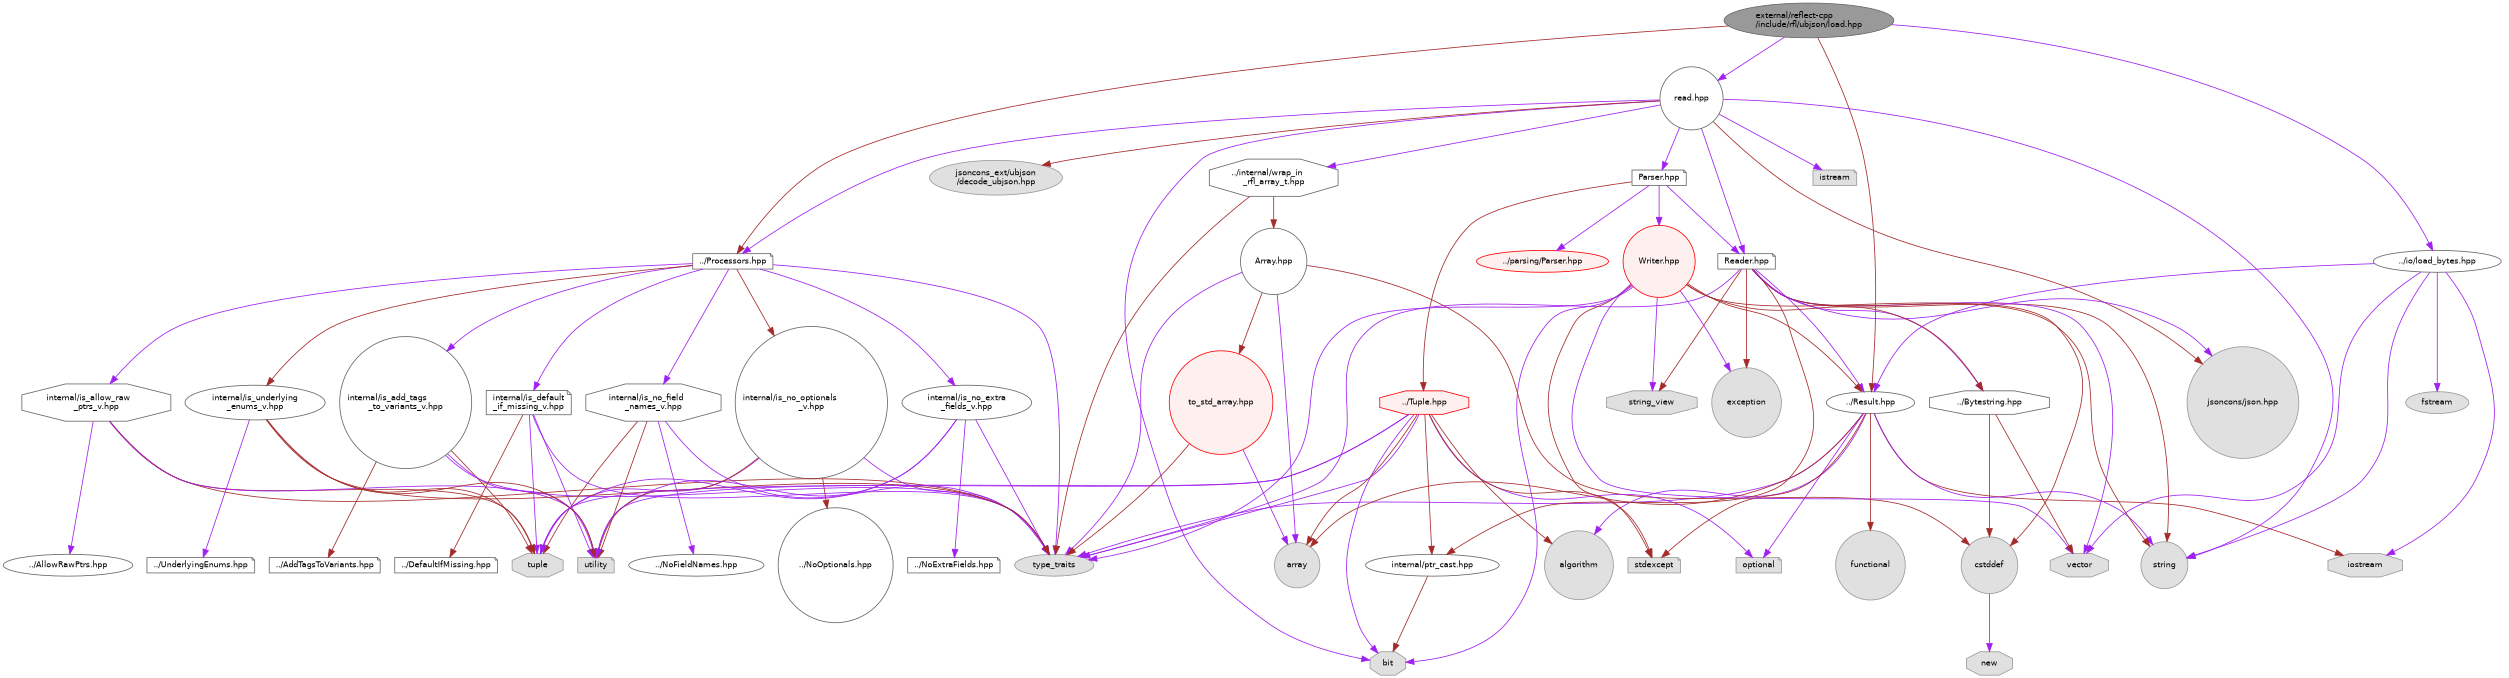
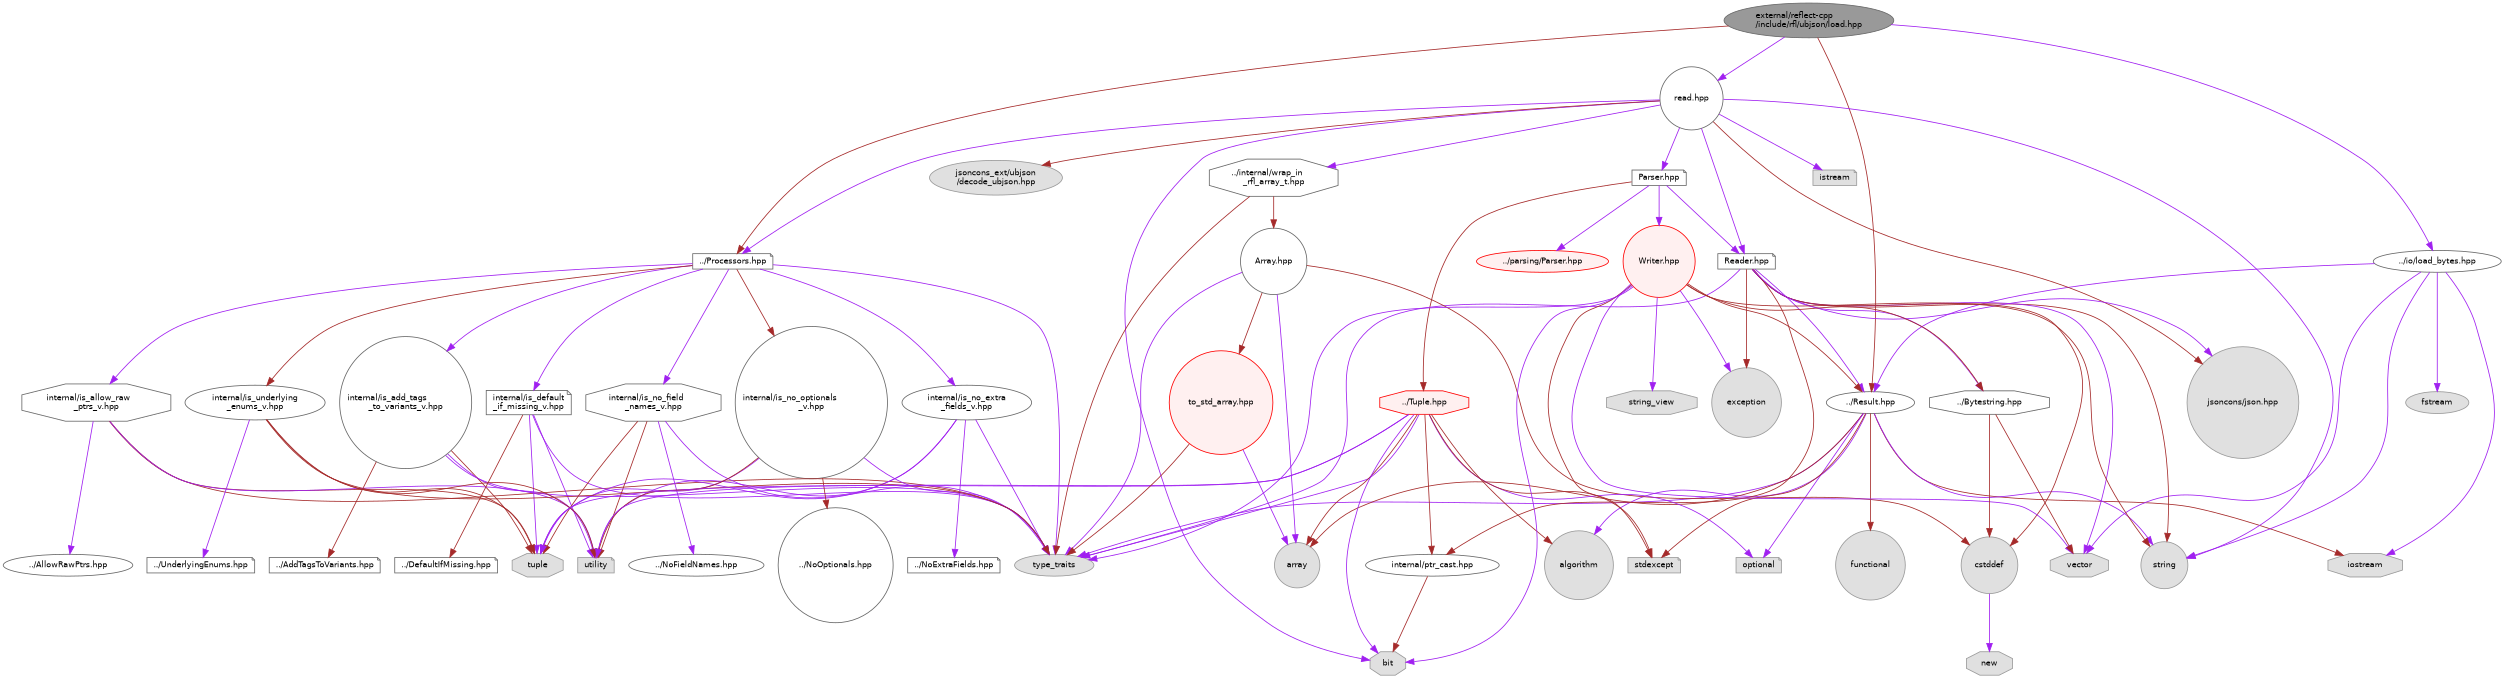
  digraph {
    node [color=grey40 fillcolor=white fontname=Helvetica fontsize=10 shape=circle style=filled]
    edge [color=purple fontname=Helvetica fontsize=10 labelfontname=Helvetica labelfontsize=10 style=solid]
    n1 [color=gray40 fillcolor=grey60 fontcolor=black height=0.2 label="external/reflect-cpp\l/include/rfl/ubjson/load.hpp" shape=ellipse width=0.4]
    n2 [height=0.2 label="../Processors.hpp" shape=note width=0.4]
    n3 [height=0.2 label="../Result.hpp" shape=ellipse width=0.4]
    n4 [height=0.2 label="../io/load_bytes.hpp" shape=ellipse width=0.4]
    n5 [height=0.2 label="read.hpp" width=0.4]
    n6 [color=grey60 fillcolor="#E0E0E0" height=0.2 label=type_traits shape=ellipse width=0.4]
    n7 [height=0.2 label="internal/is_add_tags\l_to_variants_v.hpp" width=0.4]
    n8 [height=0.2 label="internal/is_allow_raw\l_ptrs_v.hpp" shape=octagon width=0.4]
    n9 [height=0.2 label="internal/is_default\l_if_missing_v.hpp" shape=note width=0.4]
    n10 [height=0.2 label="internal/is_no_extra\l_fields_v.hpp" shape=ellipse width=0.4]
    n11 [height=0.2 label="internal/is_no_field\l_names_v.hpp" shape=octagon width=0.4]
    n12 [height=0.2 label="internal/is_no_optionals\l_v.hpp" width=0.4]
    n13 [height=0.2 label="internal/is_underlying\l_enums_v.hpp" shape=ellipse width=0.4]
    n14 [color=grey60 fillcolor="#E0E0E0" height=0.2 label=algorithm width=0.4]
    n15 [color=grey60 fillcolor="#E0E0E0" height=0.2 label=array width=0.4]
    n16 [color=grey60 fillcolor="#E0E0E0" height=0.2 label=functional width=0.4]
    n17 [color=grey60 fillcolor="#E0E0E0" height=0.2 label=iostream shape=octagon width=0.4]
    n18 [color=grey60 fillcolor="#E0E0E0" height=0.2 label=optional shape=note width=0.4]
    n19 [color=grey60 fillcolor="#E0E0E0" height=0.2 label=stdexcept shape=note width=0.4]
    n20 [color=grey60 fillcolor="#E0E0E0" height=0.2 label=string width=0.4]
    n21 [color=grey60 fillcolor="#E0E0E0" height=0.2 label=fstream shape=ellipse width=0.4]
    n22 [color=grey60 fillcolor="#E0E0E0" height=0.2 label=vector shape=octagon width=0.4]
    n23 [color=grey60 fillcolor="#E0E0E0" height=0.2 label=bit shape=octagon width=0.4]
    n24 [color=grey60 fillcolor="#E0E0E0" height=0.2 label=istream shape=note width=0.4]
    n25 [color=grey60 fillcolor="#E0E0E0" height=0.2 label="jsoncons/json.hpp" width=0.4]
    n26 [color=grey60 fillcolor="#E0E0E0" height=0.2 label="jsoncons_ext/ubjson\l/decode_ubjson.hpp" shape=ellipse width=0.4]
    n27 [height=0.2 label="../internal/wrap_in\l_rfl_array_t.hpp" shape=octagon width=0.4]
    n28 [height=0.2 label="Parser.hpp" shape=note width=0.4]
    n29 [height=0.2 label="Reader.hpp" shape=note width=0.4]
    n30 [color=grey60 fillcolor="#E0E0E0" height=0.2 label=tuple shape=octagon width=0.4]
    n31 [color=grey60 fillcolor="#E0E0E0" height=0.2 label=utility shape=note width=0.4]
    n32 [height=0.2 label="../AddTagsToVariants.hpp" shape=note width=0.4]
    n33 [height=0.2 label="../AllowRawPtrs.hpp" shape=ellipse width=0.4]
    n34 [height=0.2 label="../DefaultIfMissing.hpp" shape=note width=0.4]
    n35 [height=0.2 label="../NoExtraFields.hpp" shape=note width=0.4]
    n36 [height=0.2 label="../NoFieldNames.hpp" shape=ellipse width=0.4]
    n37 [height=0.2 label="../NoOptionals.hpp" width=0.4]
    n38 [height=0.2 label="../UnderlyingEnums.hpp" shape=note width=0.4]
    n39 [color=grey60 fillcolor="#E0E0E0" height=0.2 label=new shape=octagon width=0.4]
    n40 [height=0.2 label="Array.hpp" width=0.4]
    n41 [color=red fillcolor="#FFF0F0" height=0.2 label="../Tuple.hpp" shape=octagon width=0.4]
    n42 [color=red fillcolor="#FFF0F0" height=0.2 label="../parsing/Parser.hpp" shape=ellipse width=0.4]
    n43 [color=red fillcolor="#FFF0F0" height=0.2 label="Writer.hpp" width=0.4]
    n44 [color=grey60 fillcolor="#E0E0E0" height=0.2 label=cstddef width=0.4]
    n45 [height=0.2 label="internal/ptr_cast.hpp" shape=ellipse width=0.4]
    n46 [color=grey60 fillcolor="#E0E0E0" height=0.2 label=exception width=0.4]
    n47 [color=grey60 fillcolor="#E0E0E0" height=0.2 label=string_view shape=octagon width=0.4]
    n48 [height=0.2 label="../Bytestring.hpp" shape=octagon width=0.4]
    n49 [color=red fillcolor="#FFF0F0" height=0.2 label="to_std_array.hpp" width=0.4]
    n1 -> n2 [color=brown]
    n1 -> n3 [color=brown]
    n1 -> n4
    n1 -> n5
    n2 -> n6
    n2 -> n7
    n2 -> n8
    n2 -> n9
    n2 -> n10
    n2 -> n11
    n2 -> n12 [color=brown]
    n2 -> n13 [color=brown]
    n3 -> n6
    n3 -> n14
    n3 -> n15 [color=brown]
    n3 -> n16 [color=brown]
    n3 -> n17 [color=brown]
    n3 -> n18
    n3 -> n19 [color=brown]
    n3 -> n20
    n4 -> n3
    n4 -> n17
    n4 -> n20
    n4 -> n21
    n4 -> n22
    n5 -> n2
    n5 -> n20
    n5 -> n23
    n5 -> n24
    n5 -> n25 [color=brown]
    n5 -> n26 [color=brown]
    n5 -> n27
    n5 -> n28
    n5 -> n29
    n7 -> n6
    n7 -> n30 [color=brown]
    n7 -> n31
    n7 -> n32 [color=brown]
    n8 -> n6 [color=brown]
    n8 -> n30 [color=brown]
    n8 -> n31
    n8 -> n33
    n9 -> n6
    n9 -> n30
    n9 -> n31
    n9 -> n34 [color=brown]
    n10 -> n6
    n10 -> n30
    n10 -> n31
    n10 -> n35
    n11 -> n6
    n11 -> n30 [color=brown]
    n11 -> n31 [color=brown]
    n11 -> n36
    n12 -> n6
    n12 -> n30
    n12 -> n31 [color=brown]
    n12 -> n37 [color=brown]
    n13 -> n6 [color=brown]
    n13 -> n30 [color=brown]
    n13 -> n31 [color=brown]
    n13 -> n38
    n27 -> n6 [color=brown]
    n27 -> n40 [color=brown]
    n28 -> n29
    n28 -> n41 [color=brown]
    n28 -> n42
    n28 -> n43
    n29 -> n3
    n29 -> n6
    n29 -> n20 [color=brown]
    n29 -> n22
    n29 -> n25
    n29 -> n44 [color=brown]
    n29 -> n45 [color=brown]
    n29 -> n46 [color=brown]
-   n29 -> n47 [color=brown]
    n29 -> n48
    n40 -> n6
    n40 -> n15
    n40 -> n44 [color=brown]
    n40 -> n49 [color=brown]
    n41 -> n6
    n41 -> n14 [color=brown]
    n41 -> n15 [color=brown]
    n41 -> n18
    n41 -> n19 [color=brown]
    n41 -> n23
    n41 -> n30
    n41 -> n31
    n41 -> n45 [color=brown]
    n43 -> n3 [color=brown]
    n43 -> n6
    n43 -> n19 [color=brown]
    n43 -> n20 [color=brown]
    n43 -> n22
    n43 -> n23
    n43 -> n46
    n43 -> n47
    n43 -> n48 [color=brown]
    n44 -> n39
    n45 -> n23 [color=brown]
    n48 -> n22 [color=brown]
    n48 -> n44 [color=brown]
    n49 -> n6 [color=brown]
    n49 -> n15
  }
